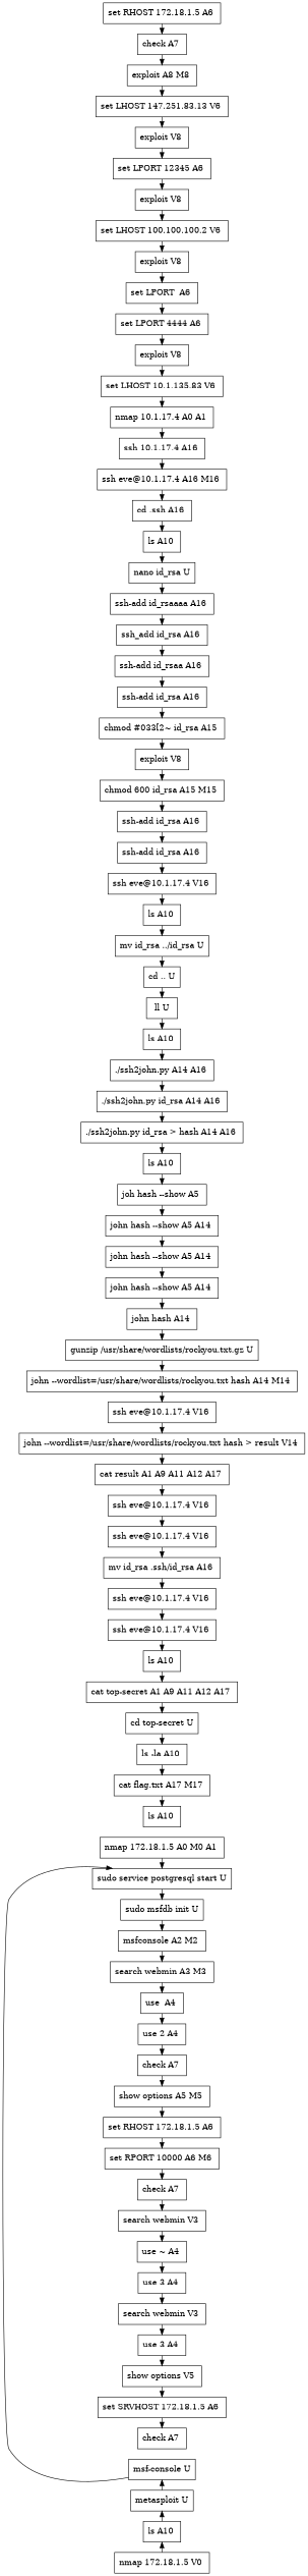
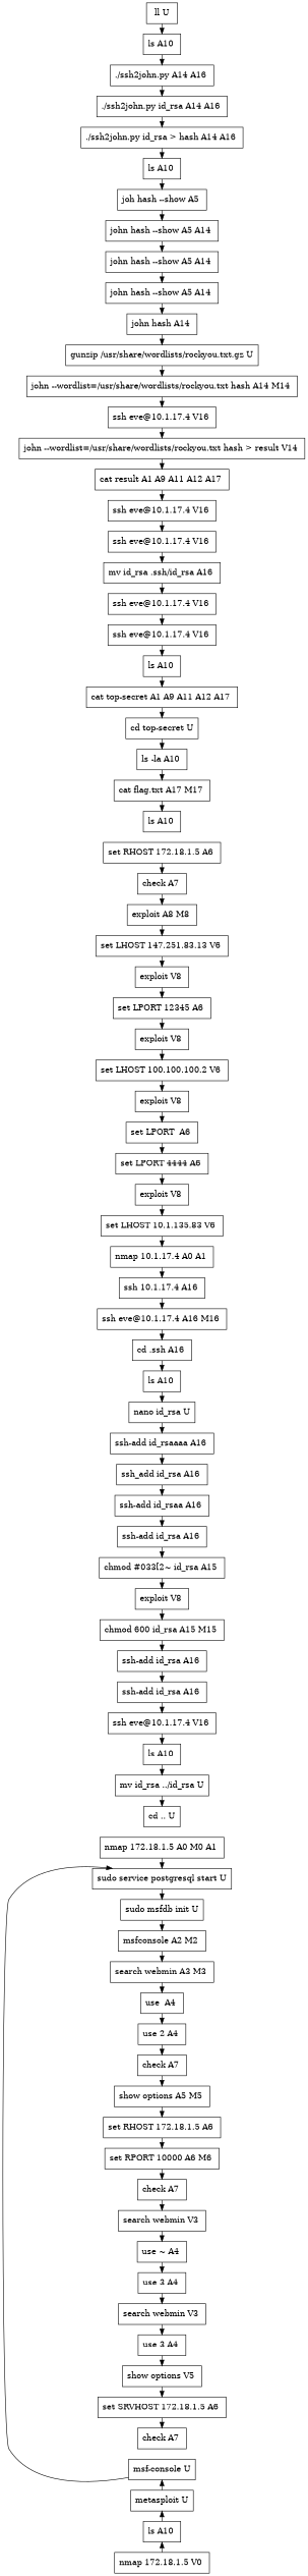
  digraph {
    rankdir=LR
    node [shape=box]
    edge [constraint=false]
    n1 [label="nmap 172.18.1.5 A0 M0 A1 "]
    n2 [label="sudo service postgresql start U"]
    n3 [label="nmap 172.18.1.5 V0 "]
    n4 [label="ls A10 "]
    n5 [label="metasploit U"]
    n6 [label="msf-console U"]
    n7 [label="sudo msfdb init U"]
    n8 [label="msfconsole A2 M2 "]
    n9 [label="search webmin A3 M3 "]
    n10 [label="use  A4 "]
    n11 [label="use 2 A4 "]
    n12 [label="check A7 "]
    n13 [label="show options A5 M5 "]
    n14 [label="set RHOST 172.18.1.5 A6 "]
    n15 [label="set RPORT 10000 A6 M6 "]
    n16 [label="check A7 "]
    n17 [label="search webmin V3 "]
    n18 [label="use ~ A4 "]
    n19 [label="use 3 A4 "]
    n20 [label="search webmin V3 "]
    n21 [label="use 3 A4 "]
    n22 [label="show options V5 "]
    n23 [label="set SRVHOST 172.18.1.5 A6 "]
    n24 [label="check A7 "]
    n25 [label="set RHOST 172.18.1.5 A6 "]
    n26 [label="check A7 "]
    n27 [label="exploit A8 M8 "]
    n28 [label="set LHOST 147.251.83.13 V6 "]
    n29 [label="exploit V8 "]
    n30 [label="set LPORT 12345 A6 "]
    n31 [label="exploit V8 "]
    n32 [label="set LHOST 100.100.100.2 V6 "]
    n33 [label="exploit V8 "]
    n34 [label="set LPORT  A6 "]
    n35 [label="set LPORT 4444 A6 "]
    n36 [label="exploit V8 "]
    n37 [label="set LHOST 10.1.135.83 V6 "]
    n38 [label="nmap 10.1.17.4 A0 A1 "]
    n39 [label="ssh 10.1.17.4 A16 "]
    n40 [label="ssh eve@10.1.17.4 A16 M16 "]
    n41 [label="cd .ssh A16 "]
    n42 [label="ls A10 "]
    n43 [label="nano id_rsa U"]
    n44 [label="ssh-add id_rsaaaa A16 "]
    n45 [label="ssh_add id_rsa A16 "]
    n46 [label="ssh-add id_rsaa A16 "]
    n47 [label="ssh-add id_rsa A16 "]
    n48 [label="chmod #033[2~ id_rsa A15 "]
    n49 [label="exploit V8 "]
    n50 [label="chmod 600 id_rsa A15 M15 "]
    n51 [label="ssh-add id_rsa A16 "]
    n52 [label="ssh-add id_rsa A16 "]
    n53 [label="ssh eve@10.1.17.4 V16 "]
    n54 [label="ls A10 "]
    n55 [label="mv id_rsa ../id_rsa U"]
    n56 [label="cd .. U"]
    n57 [label="ll U"]
    n58 [label="ls A10 "]
    n59 [label="./ssh2john.py A14 A16 "]
    n60 [label="./ssh2john.py id_rsa A14 A16 "]
    n61 [label="./ssh2john.py id_rsa > hash A14 A16 "]
    n62 [label="ls A10 "]
    n63 [label="joh hash --show A5 "]
    n64 [label="john hash --show A5 A14 "]
    n65 [label="john hash --show A5 A14 "]
    n66 [label="john hash --show A5 A14 "]
    n67 [label="john hash A14 "]
    n68 [label="gunzip /usr/share/wordlists/rockyou.txt.gz U"]
    n69 [label="john --wordlist=/usr/share/wordlists/rockyou.txt hash A14 M14 "]
    n70 [label="ssh eve@10.1.17.4 V16 "]
    n71 [label="john --wordlist=/usr/share/wordlists/rockyou.txt hash > result V14 "]
    n72 [label="cat result A1 A9 A11 A12 A17 "]
    n73 [label="ssh eve@10.1.17.4 V16 "]
    n74 [label="ssh eve@10.1.17.4 V16 "]
    n75 [label="mv id_rsa .ssh/id_rsa A16 "]
    n76 [label="ssh eve@10.1.17.4 V16 "]
    n77 [label="ssh eve@10.1.17.4 V16 "]
    n78 [label="ls A10 "]
    n79 [label="cat top-secret A1 A9 A11 A12 A17 "]
    n80 [label="cd top-secret U"]
    n81 [label="ls -la A10 "]
    n82 [label="cat flag.txt A17 M17 "]
    n83 [label="ls A10 "]
    n1 -> n2
    n2 -> n7
    n3 -> n4
    n4 -> n5
    n5 -> n6
    n6 -> n2
    n7 -> n8
    n8 -> n9
    n9 -> n10
    n10 -> n11
    n11 -> n12
    n12 -> n13
    n13 -> n14
    n14 -> n15
    n15 -> n16
    n16 -> n17
    n17 -> n18
    n18 -> n19
    n19 -> n20
    n20 -> n21
    n21 -> n22
    n22 -> n23
    n23 -> n24
    n25 -> n26
    n26 -> n27
    n27 -> n28
    n28 -> n29
    n29 -> n30
    n30 -> n31
    n31 -> n32
    n32 -> n33
    n33 -> n34
    n34 -> n35
    n35 -> n36
    n36 -> n37
    n37 -> n38
    n38 -> n39
    n39 -> n40
    n40 -> n41
    n41 -> n42
    n42 -> n43
    n43 -> n44
    n44 -> n45
    n45 -> n46
    n46 -> n47
    n47 -> n48
    n48 -> n49
    n49 -> n50
    n50 -> n51
    n51 -> n52
    n52 -> n53
    n53 -> n54
    n54 -> n55
    n55 -> n56
-   n56 -> n57
    n57 -> n58
    n58 -> n59
    n59 -> n60
    n60 -> n61
    n61 -> n62
    n62 -> n63
    n63 -> n64
    n64 -> n65
    n65 -> n66
    n66 -> n67
    n67 -> n68
    n68 -> n69
    n69 -> n70
    n70 -> n71
    n71 -> n72
    n72 -> n73
    n73 -> n74
    n74 -> n75
    n75 -> n76
    n76 -> n77
    n77 -> n78
    n78 -> n79
    n79 -> n80
    n80 -> n81
    n81 -> n82
    n82 -> n83
  }
